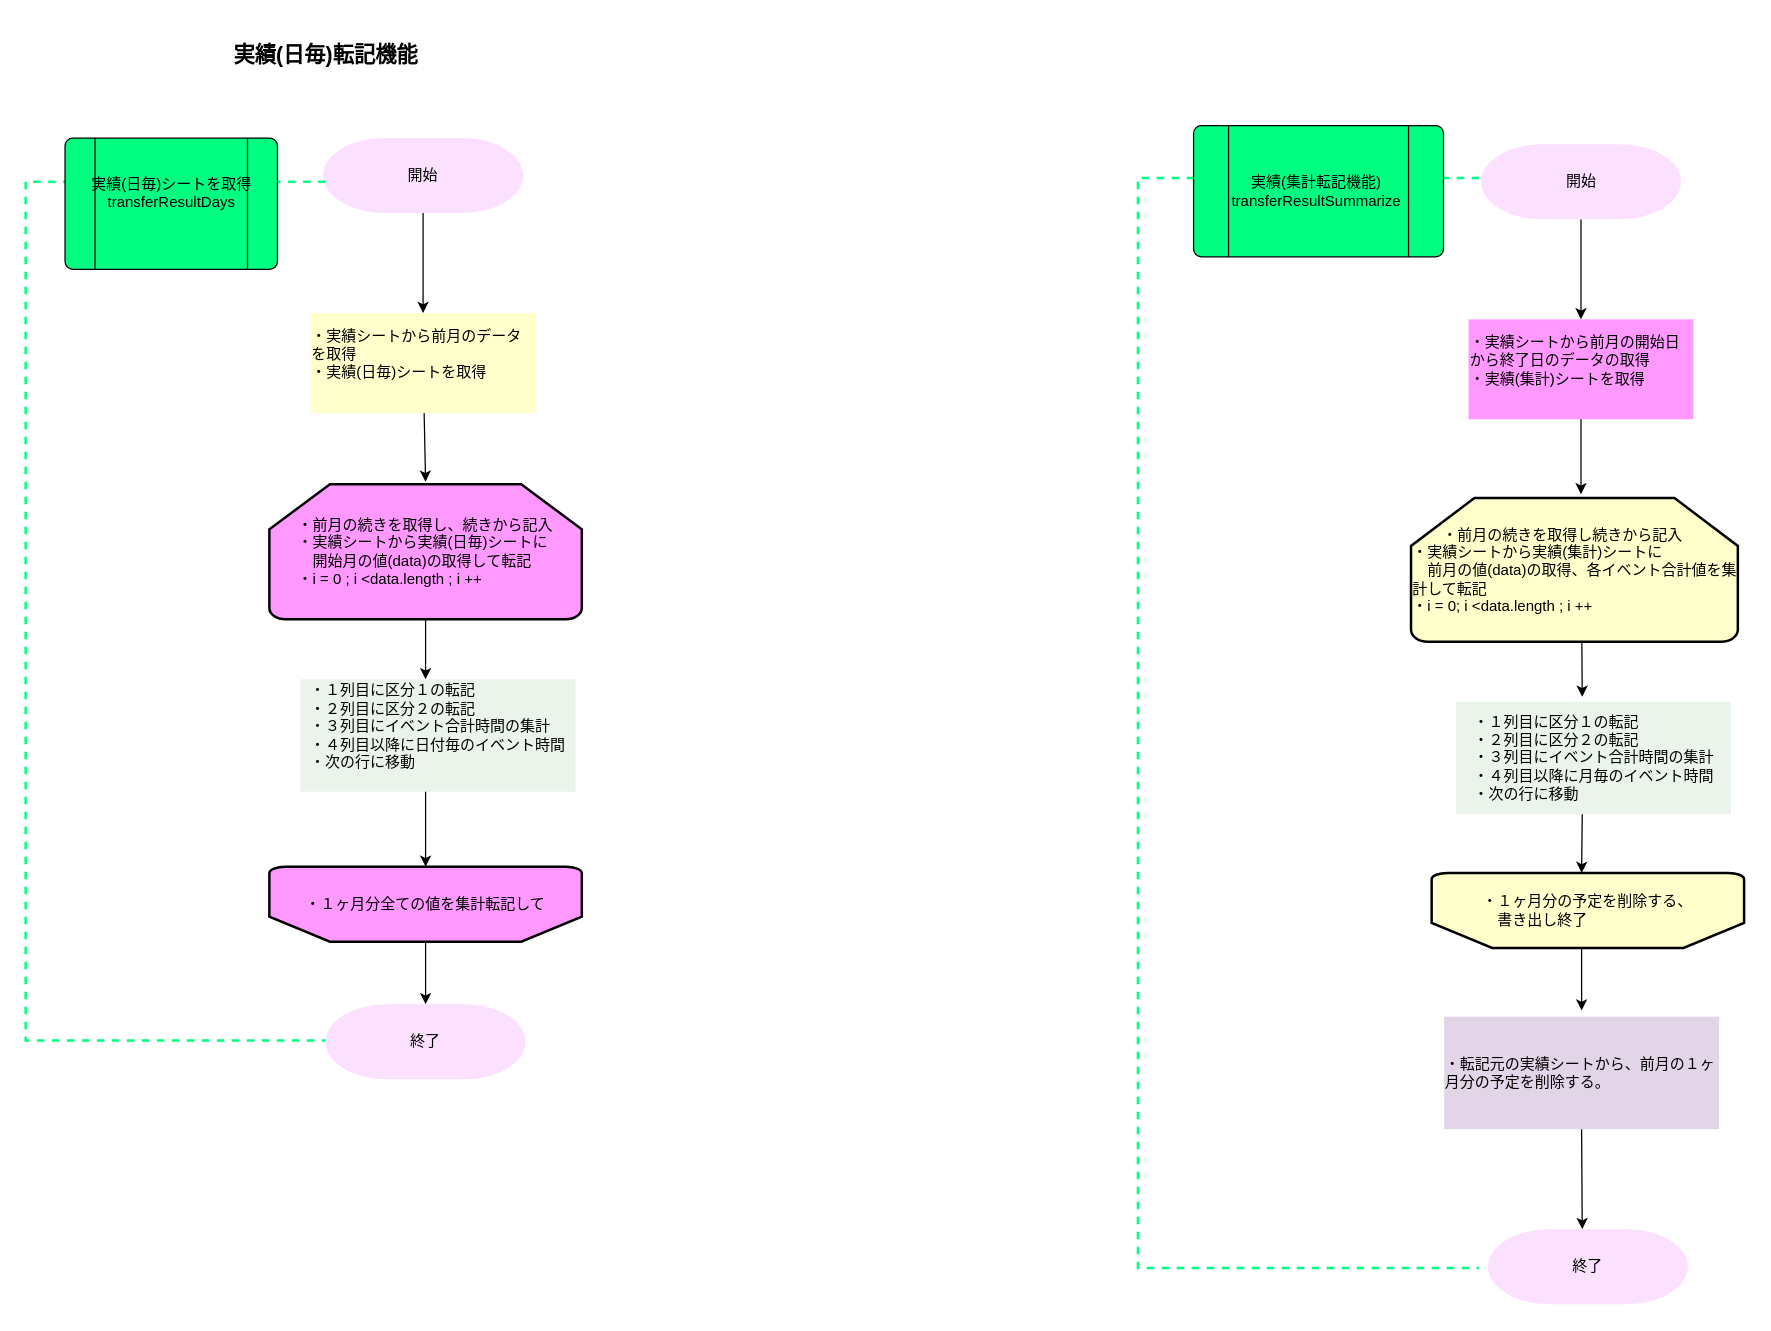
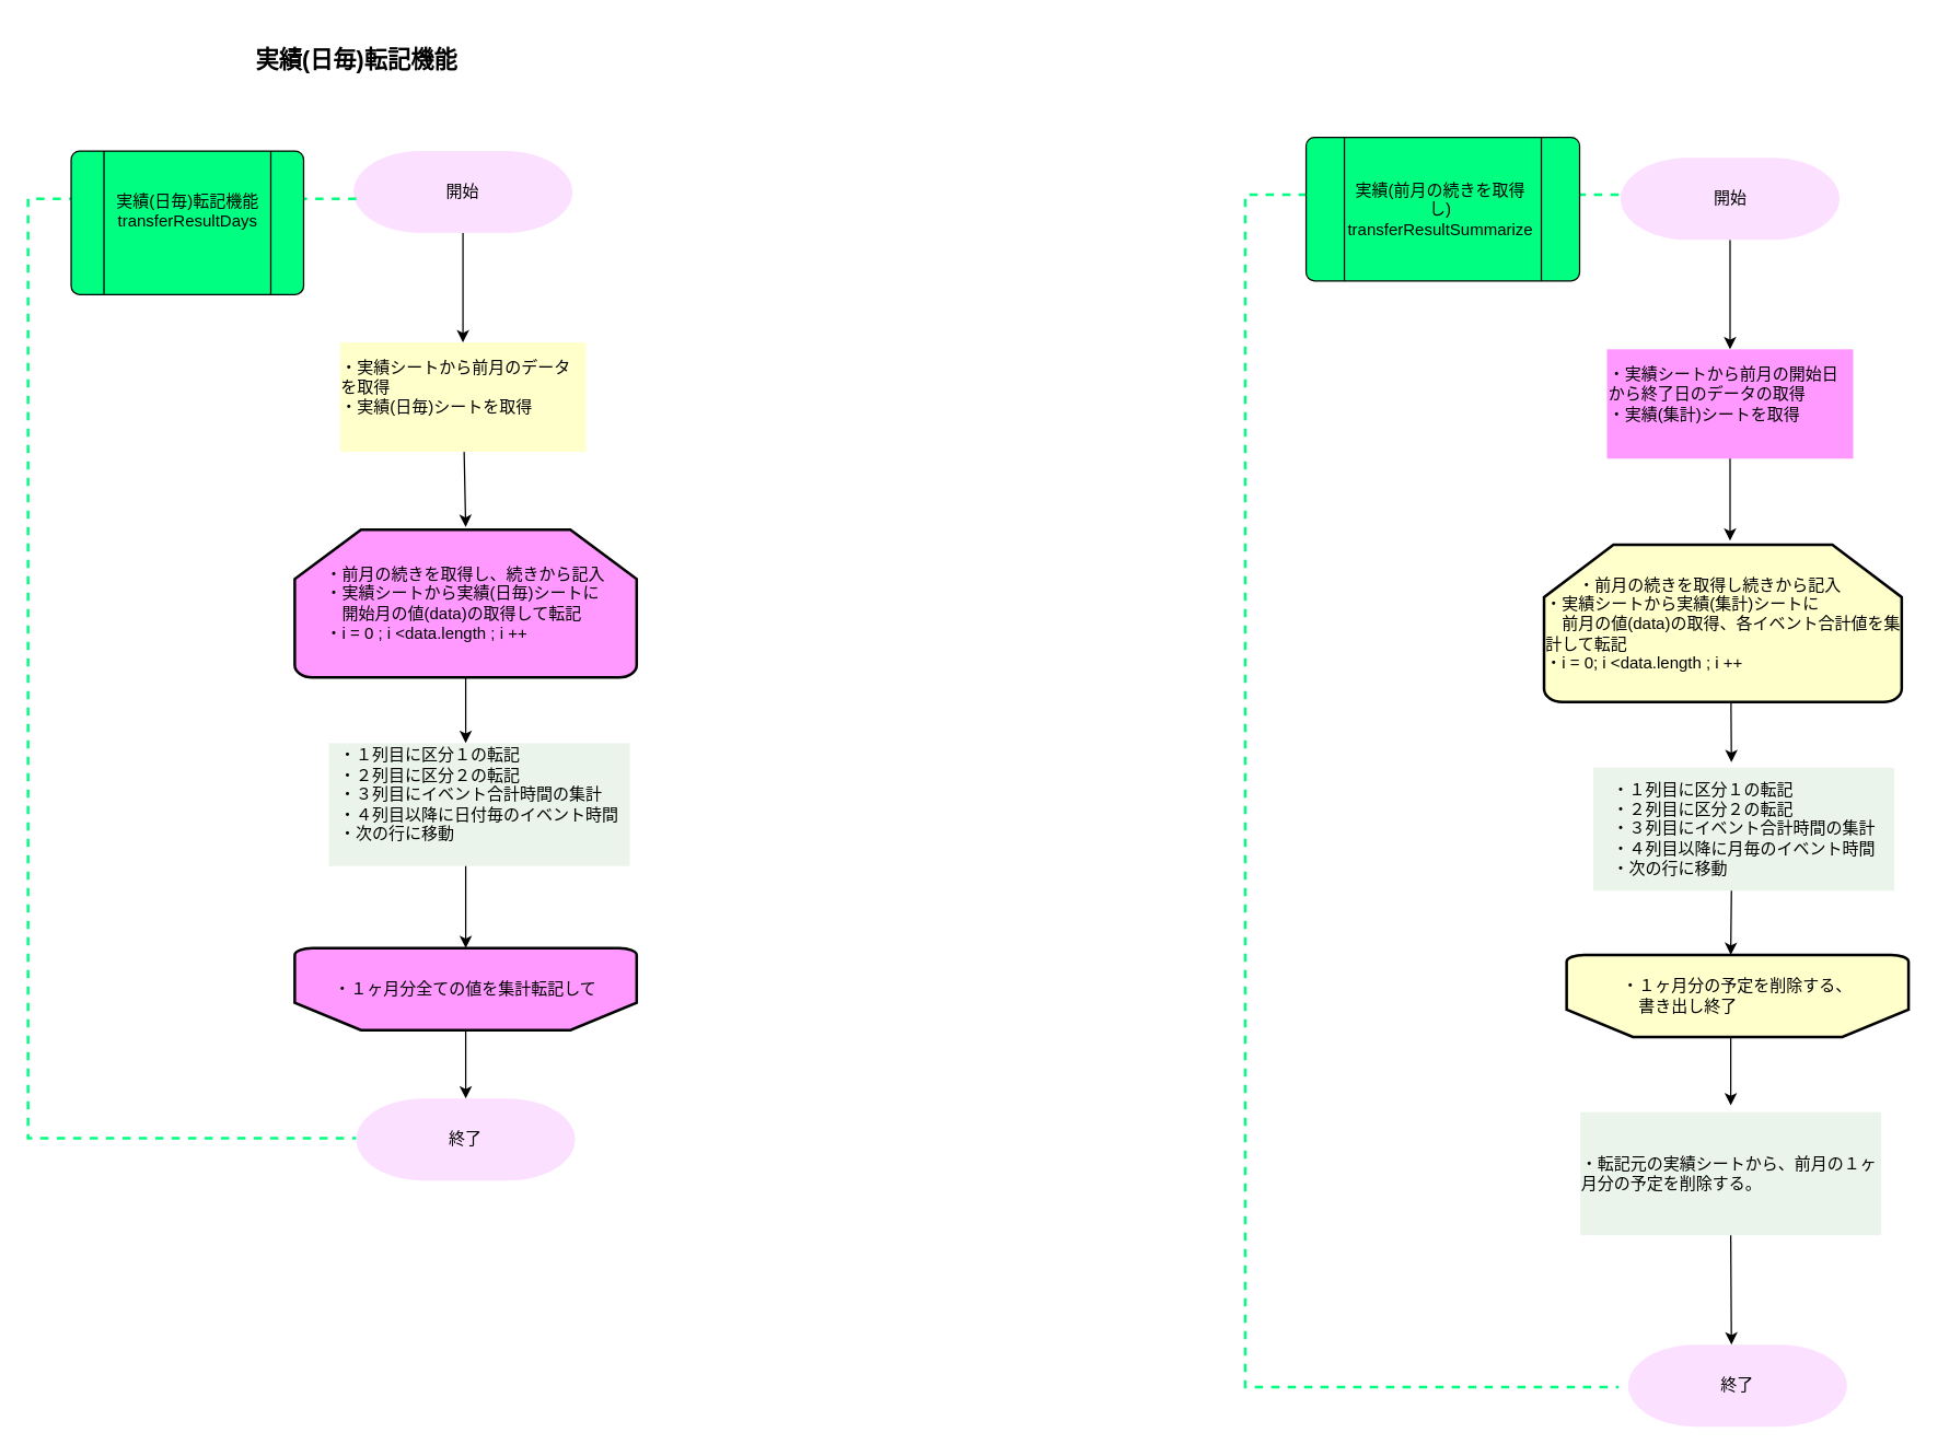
  <mxCell id="0" />
  <mxCell id="1" parent="0" />
  <mxCell id="2" value="&lt;font color=&quot;#000000&quot; style=&quot;font-size: 17px;&quot;&gt;実績(日毎)転記機能&lt;/font&gt;" style="text;strokeColor=none;align=center;fillColor=none;html=1;verticalAlign=middle;whiteSpace=wrap;rounded=0;fontStyle=1;fontSize=17;" parent="1" vertex="1"><mxGeometry x="156.5" y="20" width="206.5" height="49" as="geometry" /></mxCell>
  <mxCell id="3" value="" style="edgeStyle=none;html=1;strokeColor=#000000;fontColor=#000000;" parent="1" source="4" target="11" edge="1"><mxGeometry relative="1" as="geometry" /></mxCell>
  <mxCell id="4" value="開始" style="strokeWidth=2;html=1;shape=mxgraph.flowchart.terminator;whiteSpace=wrap;fontColor=#000000;fillColor=#FCE0FF;strokeColor=none;" parent="1" vertex="1"><mxGeometry x="258" y="110" width="160" height="60" as="geometry" /></mxCell>
  <mxCell id="5" value="" style="strokeWidth=2;html=1;shape=mxgraph.flowchart.annotation_1;align=left;pointerEvents=1;dashed=1;labelBackgroundColor=none;strokeColor=#00FF80;fontSize=12;fontColor=#000000;fillColor=#CCFFE6;" parent="1" vertex="1"><mxGeometry x="20" y="145" width="240" height="687" as="geometry" /></mxCell>
  <mxCell id="6" value="" style="verticalLabelPosition=bottom;verticalAlign=top;html=1;shape=process;whiteSpace=wrap;rounded=1;size=0.14;arcSize=6;fontColor=#000000;fillColor=#00FF80;" parent="1" vertex="1"><mxGeometry x="51.5" y="110" width="170" height="105" as="geometry" /></mxCell>
- <mxCell id="7" value="実績(日毎)シートを取得&lt;br&gt;transferResultDays" style="text;strokeColor=none;align=center;fillColor=none;html=1;verticalAlign=middle;whiteSpace=wrap;rounded=0;dashed=1;labelBackgroundColor=none;fontSize=12;fontColor=#000000;" parent="1" vertex="1"><mxGeometry x="71.5" y="120" width="130" height="67.5" as="geometry" /></mxCell>
+ <mxCell id="7" value="実績(日毎)転記機能&lt;br&gt;transferResultDays" style="text;strokeColor=none;align=center;fillColor=none;html=1;verticalAlign=middle;whiteSpace=wrap;rounded=0;dashed=1;labelBackgroundColor=none;fontSize=12;fontColor=#000000;" parent="1" vertex="1"><mxGeometry x="71.5" y="120" width="130" height="67.5" as="geometry" /></mxCell>
  <mxCell id="8" value="" style="edgeStyle=none;html=1;strokeColor=#000000;fontColor=#000000;exitX=0.5;exitY=1;exitDx=0;exitDy=0;exitPerimeter=0;" parent="1" source="9" edge="1"><mxGeometry relative="1" as="geometry"><mxPoint x="340" y="573" as="sourcePoint" /><mxPoint x="340" y="543" as="targetPoint" /></mxGeometry></mxCell>
  <mxCell id="9" value="&lt;div style=&quot;text-align: left;&quot;&gt;&lt;span style=&quot;color: rgb(0, 0, 0); background-color: initial;&quot;&gt;・前月の続きを取得し、続きから記入&lt;/span&gt;&lt;/div&gt;&lt;div style=&quot;text-align: left;&quot;&gt;&lt;span style=&quot;color: rgb(0, 0, 0); background-color: initial;&quot;&gt;・実績シートから実績(日毎)シートに&lt;/span&gt;&lt;/div&gt;&lt;font color=&quot;#000000&quot;&gt;&lt;div style=&quot;text-align: left;&quot;&gt;&lt;span style=&quot;background-color: initial;&quot;&gt;　開始月の値(data)の取得して転記&lt;/span&gt;&lt;/div&gt;&lt;div style=&quot;text-align: left;&quot;&gt;&lt;span style=&quot;background-color: initial;&quot;&gt;・i = 0 ; i &amp;lt;data.length ; i ++&lt;/span&gt;&lt;/div&gt;&lt;/font&gt;" style="strokeWidth=2;html=1;shape=mxgraph.flowchart.loop_limit;whiteSpace=wrap;fillColor=#FF99FF;" parent="1" vertex="1"><mxGeometry x="215" y="387" width="250" height="108" as="geometry" /></mxCell>
  <mxCell id="10" value="" style="edgeStyle=none;html=1;strokeColor=#000000;fontColor=#000000;" parent="1" edge="1" source="11"><mxGeometry relative="1" as="geometry"><mxPoint x="338" y="490" as="sourcePoint" /><mxPoint x="340" y="385" as="targetPoint" /></mxGeometry></mxCell>
  <mxCell id="11" value="&lt;div style=&quot;text-align: left;&quot;&gt;&lt;span style=&quot;background-color: initial;&quot;&gt;・実績シートから前月のデータ　　　　　　　を取得&lt;/span&gt;&lt;/div&gt;&lt;div style=&quot;text-align: left;&quot;&gt;&lt;span style=&quot;background-color: initial; text-align: center;&quot;&gt;・実績(日毎)シートを取得&lt;/span&gt;&lt;/div&gt;&lt;div style=&quot;text-align: left;&quot;&gt;&lt;br&gt;&lt;/div&gt;&lt;div style=&quot;text-align: left;&quot;&gt;&lt;/div&gt;" style="whiteSpace=wrap;html=1;fillColor=#ffffcc;strokeColor=none;fontColor=#000000;strokeWidth=2;" parent="1" vertex="1"><mxGeometry x="248" y="250" width="180" height="80" as="geometry" /></mxCell>
  <mxCell id="12" value="" style="edgeStyle=none;html=1;" edge="1" parent="1"><mxGeometry relative="1" as="geometry"><mxPoint x="376.462" y="490" as="sourcePoint" /><mxPoint x="376.462" y="490" as="targetPoint" /></mxGeometry></mxCell>
  <mxCell id="13" value="&lt;div style=&quot;text-align: left;&quot;&gt;・１列目に区分１の転記&lt;/div&gt;&lt;div style=&quot;text-align: left;&quot;&gt;・２列目に区分２の転記&lt;/div&gt;&lt;div style=&quot;text-align: left;&quot;&gt;・３列目にイベント合計時間の集計&lt;/div&gt;&lt;div style=&quot;text-align: left;&quot;&gt;・４列目以降に日付毎のイベント時間&lt;/div&gt;&lt;div style=&quot;text-align: left;&quot;&gt;・次の行に移動&lt;/div&gt;&lt;div style=&quot;text-align: left;&quot;&gt;&lt;br&gt;&lt;/div&gt;&lt;div style=&quot;text-align: left;&quot;&gt;&lt;/div&gt;" style="whiteSpace=wrap;html=1;fillColor=#EBF4EB;strokeColor=none;fontColor=#000000;strokeWidth=2;" parent="1" vertex="1"><mxGeometry x="240" y="543" width="220" height="90" as="geometry" /></mxCell>
  <mxCell id="14" value="" style="edgeStyle=none;html=1;strokeColor=#000000;fontColor=#000000;" parent="1" edge="1"><mxGeometry relative="1" as="geometry"><mxPoint x="340" y="633" as="sourcePoint" /><mxPoint x="340" y="693" as="targetPoint" /></mxGeometry></mxCell>
  <mxCell id="15" value="&lt;div style=&quot;text-align: left;&quot;&gt;&lt;font color=&quot;#000000&quot;&gt;・１ヶ月分全ての値を集計転記して&lt;/font&gt;&lt;/div&gt;" style="strokeWidth=2;html=1;shape=mxgraph.flowchart.loop_limit;whiteSpace=wrap;fillColor=#FF99FF;direction=west;" parent="1" vertex="1"><mxGeometry x="215" y="693" width="250" height="60" as="geometry" /></mxCell>
  <mxCell id="16" value="" style="edgeStyle=none;html=1;strokeColor=#000000;fontColor=#000000;" parent="1" edge="1"><mxGeometry relative="1" as="geometry"><mxPoint x="340" y="753" as="sourcePoint" /><mxPoint x="340" y="803" as="targetPoint" /></mxGeometry></mxCell>
  <mxCell id="17" value="終了" style="strokeWidth=2;html=1;shape=mxgraph.flowchart.terminator;whiteSpace=wrap;fontColor=#000000;fillColor=#FCE0FF;strokeColor=none;" parent="1" vertex="1"><mxGeometry x="260" y="803" width="160" height="60" as="geometry" /></mxCell>
  <mxCell id="18" value="" style="edgeStyle=none;html=1;strokeColor=#000000;fontColor=#000000;" parent="1" source="19" target="20" edge="1"><mxGeometry relative="1" as="geometry" /></mxCell>
  <mxCell id="19" value="開始" style="strokeWidth=2;html=1;shape=mxgraph.flowchart.terminator;whiteSpace=wrap;fontColor=#000000;fillColor=#FCE0FF;strokeColor=none;" parent="1" vertex="1"><mxGeometry x="1184.5" y="115" width="160" height="60" as="geometry" /></mxCell>
  <mxCell id="20" value="&lt;div style=&quot;text-align: left;&quot;&gt;&lt;span style=&quot;background-color: initial;&quot;&gt;・実績シートから前月の開始日　　から終了日のデータの取得&lt;/span&gt;&lt;/div&gt;&lt;div style=&quot;text-align: left;&quot;&gt;&lt;span style=&quot;background-color: initial;&quot;&gt;・実績(集計)シートを取得&lt;/span&gt;&lt;/div&gt;&lt;div style=&quot;text-align: left;&quot;&gt;&lt;br&gt;&lt;/div&gt;&lt;div style=&quot;text-align: left;&quot;&gt;&lt;/div&gt;" style="whiteSpace=wrap;html=1;fillColor=#ff99ff;strokeColor=none;fontColor=#000000;strokeWidth=2;" parent="1" vertex="1"><mxGeometry x="1174.5" y="255" width="180" height="80" as="geometry" /></mxCell>
  <mxCell id="21" value="" style="edgeStyle=none;html=1;strokeColor=#000000;fontColor=#000000;" parent="1" edge="1"><mxGeometry relative="1" as="geometry"><mxPoint x="1264.5" y="335" as="sourcePoint" /><mxPoint x="1264.5" y="395" as="targetPoint" /></mxGeometry></mxCell>
  <mxCell id="22" value="" style="edgeStyle=none;html=1;strokeColor=#000000;fontColor=#000000;exitX=0.5;exitY=1;exitDx=0;exitDy=0;exitPerimeter=0;" parent="1" edge="1"><mxGeometry relative="1" as="geometry"><mxPoint x="1265" y="488" as="sourcePoint" /><mxPoint x="1265.5" y="557" as="targetPoint" /></mxGeometry></mxCell>
  <mxCell id="23" value="&lt;div style=&quot;text-align: left;&quot;&gt;・１列目に区分１の転記&lt;/div&gt;&lt;div style=&quot;text-align: left;&quot;&gt;・２列目に区分２の転記&lt;/div&gt;&lt;div style=&quot;text-align: left;&quot;&gt;・３列目にイベント合計時間の集計&lt;/div&gt;&lt;div style=&quot;text-align: left;&quot;&gt;・４列目以降に月毎のイベント時間&lt;/div&gt;&lt;div style=&quot;text-align: left;&quot;&gt;・次の行に移動&lt;/div&gt;&lt;div style=&quot;text-align: left;&quot;&gt;&lt;/div&gt;" style="whiteSpace=wrap;html=1;fillColor=#EBF4EB;strokeColor=none;fontColor=#000000;strokeWidth=2;" parent="1" vertex="1"><mxGeometry x="1164.5" y="561" width="220" height="90" as="geometry" /></mxCell>
  <mxCell id="24" value="" style="edgeStyle=none;html=1;strokeColor=#000000;fontColor=#000000;" parent="1" edge="1"><mxGeometry relative="1" as="geometry"><mxPoint x="1265.5" y="651" as="sourcePoint" /><mxPoint x="1265" y="698" as="targetPoint" /></mxGeometry></mxCell>
  <mxCell id="25" value="" style="edgeStyle=none;html=1;strokeColor=#000000;fontColor=#000000;" parent="1" edge="1"><mxGeometry relative="1" as="geometry"><mxPoint x="1265" y="758" as="sourcePoint" /><mxPoint x="1265" y="808" as="targetPoint" /></mxGeometry></mxCell>
  <mxCell id="26" value="終了" style="strokeWidth=2;html=1;shape=mxgraph.flowchart.terminator;whiteSpace=wrap;fontColor=#000000;fillColor=#FCE0FF;strokeColor=none;" parent="1" vertex="1"><mxGeometry x="1190" y="983" width="160" height="60" as="geometry" /></mxCell>
  <mxCell id="27" value="&lt;div style=&quot;text-align: left;&quot;&gt;&lt;span style=&quot;color: rgb(0, 0, 0); background-color: initial;&quot;&gt;　　・前月の続きを取得し続きから記入&lt;/span&gt;&lt;/div&gt;&lt;div style=&quot;text-align: left;&quot;&gt;&lt;span style=&quot;background-color: initial; color: rgb(0, 0, 0);&quot;&gt;・実績シートから実績(集計)シートに&lt;/span&gt;&lt;br&gt;&lt;/div&gt;&lt;font color=&quot;#000000&quot;&gt;&lt;div style=&quot;text-align: left;&quot;&gt;&lt;span style=&quot;background-color: initial;&quot;&gt;　前月の値(data)の取得、各イベント合計値を集計して転記&lt;/span&gt;&lt;/div&gt;&lt;div style=&quot;text-align: left;&quot;&gt;&lt;span style=&quot;background-color: initial;&quot;&gt;・i = 0; i &amp;lt;data.length ; i ++&lt;/span&gt;&lt;/div&gt;&lt;/font&gt;" style="strokeWidth=2;html=1;shape=mxgraph.flowchart.loop_limit;whiteSpace=wrap;fillColor=#FFFFCC;" parent="1" vertex="1"><mxGeometry x="1128.5" y="398" width="261.5" height="115" as="geometry" /></mxCell>
  <mxCell id="28" value="&lt;div style=&quot;text-align: left;&quot;&gt;&lt;font color=&quot;#000000&quot;&gt;・１ヶ月分の予定を削除する、&lt;/font&gt;&lt;/div&gt;&lt;div style=&quot;text-align: left;&quot;&gt;&lt;font color=&quot;#000000&quot;&gt;　書き出し終了&lt;/font&gt;&lt;/div&gt;" style="strokeWidth=2;html=1;shape=mxgraph.flowchart.loop_limit;whiteSpace=wrap;fillColor=#FFFFCC;direction=west;" parent="1" vertex="1"><mxGeometry x="1145" y="698" width="250" height="60" as="geometry" /></mxCell>
- <mxCell id="29" value="&lt;div style=&quot;text-align: left;&quot;&gt;・転記元の実績シートから、前月の１ヶ月分の予定を削除する。&lt;/div&gt;&lt;div style=&quot;text-align: left;&quot;&gt;&lt;/div&gt;" style="whiteSpace=wrap;html=1;fillColor=#e1d5e7;strokeColor=none;fontColor=#000000;strokeWidth=2;" parent="1" vertex="1"><mxGeometry x="1155" y="813" width="220" height="90" as="geometry" /></mxCell>
+ <mxCell id="29" value="&lt;div style=&quot;text-align: left;&quot;&gt;・転記元の実績シートから、前月の１ヶ月分の予定を削除する。&lt;/div&gt;&lt;div style=&quot;text-align: left;&quot;&gt;&lt;/div&gt;" style="whiteSpace=wrap;html=1;fillColor=#EBF4EB;strokeColor=none;fontColor=#000000;strokeWidth=2;" parent="1" vertex="1"><mxGeometry x="1155" y="813" width="220" height="90" as="geometry" /></mxCell>
  <mxCell id="30" value="" style="edgeStyle=none;html=1;strokeColor=#000000;fontColor=#000000;exitX=0.5;exitY=1;exitDx=0;exitDy=0;" parent="1" source="29" edge="1"><mxGeometry relative="1" as="geometry"><mxPoint x="1275" y="768" as="sourcePoint" /><mxPoint x="1265.5" y="983" as="targetPoint" /></mxGeometry></mxCell>
  <mxCell id="31" value="" style="strokeWidth=2;html=1;shape=mxgraph.flowchart.annotation_1;align=left;pointerEvents=1;dashed=1;labelBackgroundColor=none;strokeColor=#00FF80;fontSize=12;fontColor=#000000;fillColor=#CCFFE6;" parent="1" vertex="1"><mxGeometry x="910" y="142" width="273" height="872" as="geometry" /></mxCell>
  <mxCell id="32" value="" style="verticalLabelPosition=bottom;verticalAlign=top;html=1;shape=process;whiteSpace=wrap;rounded=1;size=0.14;arcSize=6;fontColor=#000000;fillColor=#00FF80;" parent="1" vertex="1"><mxGeometry x="954.5" y="100" width="200" height="105" as="geometry" /></mxCell>
- <mxCell id="33" value="実績(集計転記機能)&lt;br&gt;transferResultSummarize" style="text;strokeColor=none;align=center;fillColor=none;html=1;verticalAlign=middle;whiteSpace=wrap;rounded=0;fontColor=#000000;" parent="1" vertex="1"><mxGeometry x="998" y="110" width="110" height="85" as="geometry" /></mxCell>
+ <mxCell id="33" value="実績(前月の続きを取得し)&lt;br&gt;transferResultSummarize" style="text;strokeColor=none;align=center;fillColor=none;html=1;verticalAlign=middle;whiteSpace=wrap;rounded=0;fontColor=#000000;" parent="1" vertex="1"><mxGeometry x="998" y="110" width="110" height="85" as="geometry" /></mxCell>
